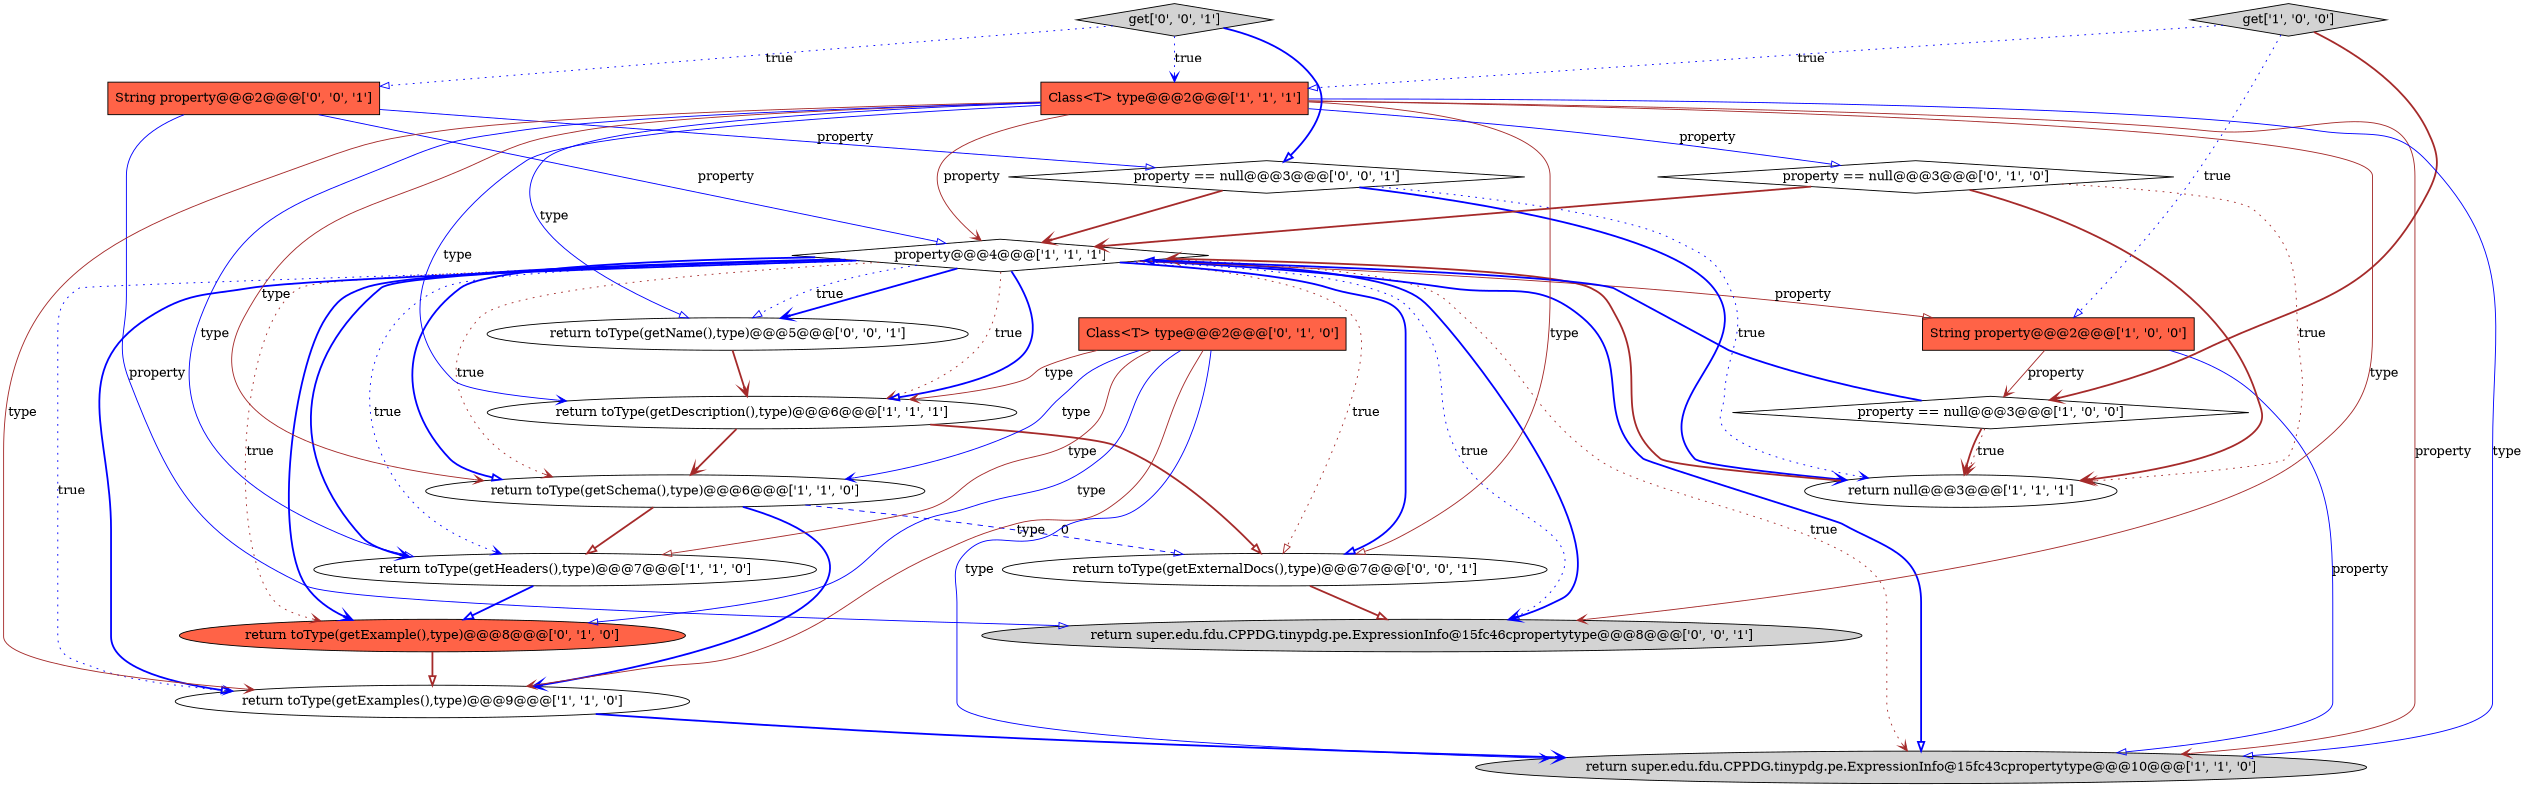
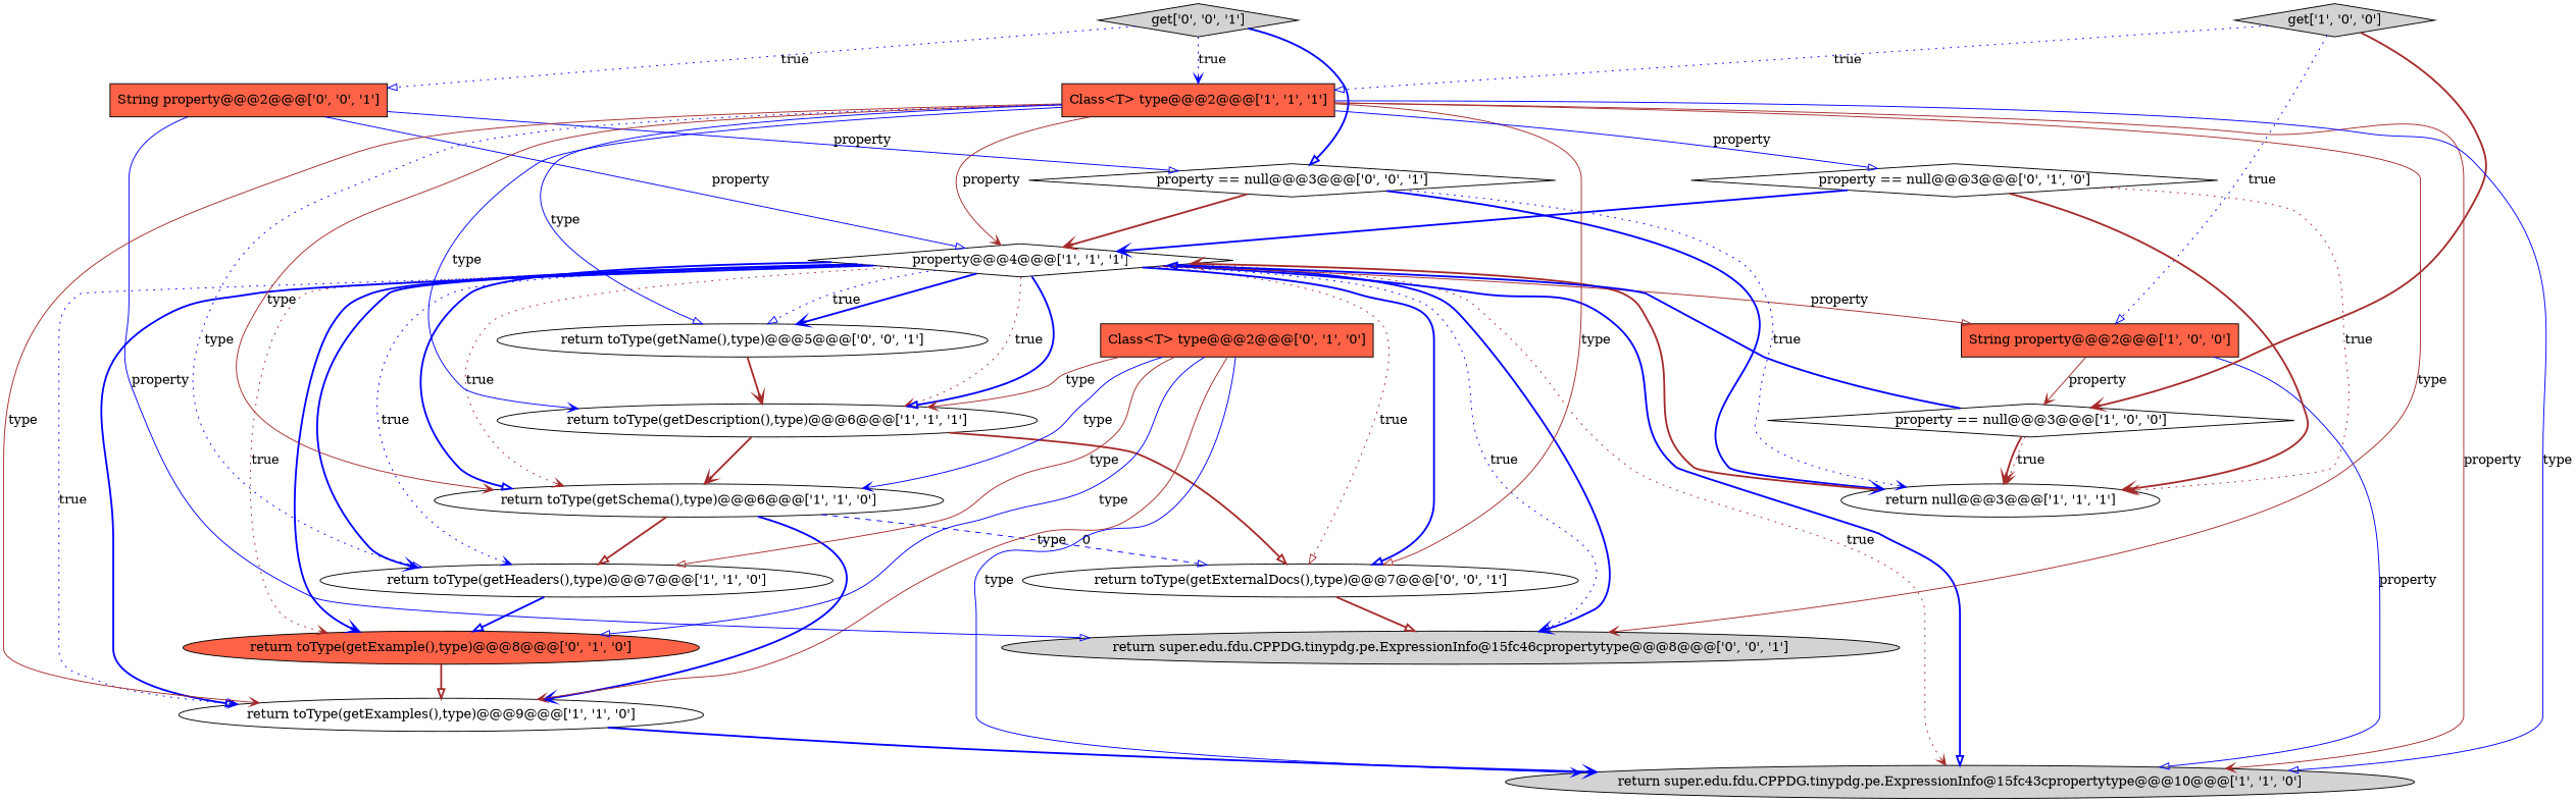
  digraph {
    node [fillcolor=white shape=ellipse style=filled]
    edge [arrowhead=vee color=blue style=bold]
    n1 [fillcolor=tomato label="return toType(getExample(),type)@@@8@@@['0', '1', '0']"]
    n2 [label="return toType(getExamples(),type)@@@9@@@['1', '1', '0']"]
    n3 [fillcolor=lightgray label="return super.edu.fdu.CPPDG.tinypdg.pe.ExpressionInfo@15fc43cpropertytype@@@10@@@['1', '1', '0']"]
    n4 [fillcolor=lightgray label="return super.edu.fdu.CPPDG.tinypdg.pe.ExpressionInfo@15fc46cpropertytype@@@8@@@['0', '0', '1']"]
    n5 [label="return toType(getDescription(),type)@@@6@@@['1', '1', '1']"]
    n6 [label="return toType(getExternalDocs(),type)@@@7@@@['0', '0', '1']"]
    n7 [label="return toType(getSchema(),type)@@@6@@@['1', '1', '0']"]
    n8 [label="return toType(getHeaders(),type)@@@7@@@['1', '1', '0']"]
    n9 [label="property@@@4@@@['1', '1', '1']" shape=diamond]
    n10 [label="return toType(getName(),type)@@@5@@@['0', '0', '1']"]
    n11 [fillcolor=tomato label="String property@@@2@@@['1', '0', '0']" shape=box]
    n12 [fillcolor=tomato label="Class<T> type@@@2@@@['0', '1', '0']" shape=box]
    n13 [fillcolor=tomato label="String property@@@2@@@['0', '0', '1']" shape=box]
    n14 [label="property == null@@@3@@@['0', '0', '1']" shape=diamond]
    n15 [label="return null@@@3@@@['1', '1', '1']"]
    n16 [label="property == null@@@3@@@['1', '0', '0']" shape=diamond]
    n17 [fillcolor=lightgray label="get['1', '0', '0']" shape=diamond]
    n18 [fillcolor=tomato label="Class<T> type@@@2@@@['1', '1', '1']" shape=box]
    n19 [label="property == null@@@3@@@['0', '1', '0']" shape=diamond]
    n20 [fillcolor=lightgray label="get['0', '0', '1']" shape=diamond]
    n1 -> n2 [arrowhead=onormal color=brown]
    n2 -> n3
    n5 -> n6 [arrowhead=onormal color=brown]
    n5 -> n7 [color=brown]
    n6 -> n4 [arrowhead=onormal color=brown]
    n7 -> n2
    n7 -> n6 [arrowhead=onormal label=0 style=dashed]
    n7 -> n8 [arrowhead=onormal color=brown]
    n8 -> n1 [arrowhead=onormal]
    n9 -> n1 [color=brown label=true style=dotted]
    n9 -> n1
    n9 -> n2 [label=true style=dotted]
    n9 -> n2 [arrowhead=onormal]
    n9 -> n3 [color=brown label=true style=dotted]
    n9 -> n3 [arrowhead=onormal]
    n9 -> n4 [arrowhead=onormal label=true style=dotted]
    n9 -> n4
    n9 -> n5 [color=brown label=true style=dotted]
    n9 -> n5 [arrowhead=onormal]
    n9 -> n6 [arrowhead=onormal color=brown label=true style=dotted]
    n9 -> n6 [arrowhead=onormal]
    n9 -> n7 [arrowhead=onormal]
    n9 -> n7 [color=brown label=true style=dotted]
    n9 -> n8
    n9 -> n8 [label=true style=dotted]
    n9 -> n10
    n9 -> n10 [arrowhead=onormal label=true style=dotted]
    n9 -> n11 [arrowhead=onormal color=brown label=property style=solid]
    n10 -> n5 [color=brown]
    n11 -> n3 [arrowhead=onormal label=property style=solid]
    n11 -> n16 [color=brown label=property style=solid]
    n12 -> n1 [arrowhead=onormal label=type style=solid]
    n12 -> n2 [color=brown label=type style=solid]
    n12 -> n3 [label=type style=solid]
    n12 -> n5 [color=brown label=type style=solid]
    n12 -> n7 [label=type style=solid]
    n12 -> n8 [arrowhead=onormal color=brown label=type style=solid]
    n13 -> n4 [arrowhead=onormal label=property style=solid]
    n13 -> n9 [arrowhead=onormal label=property style=solid]
    n13 -> n14 [arrowhead=onormal label=property style=solid]
    n14 -> n9 [color=brown]
    n14 -> n15
    n14 -> n15 [label=true style=dotted]
    n15 -> n9 [color=brown]
    n16 -> n9 [arrowhead=onormal]
    n16 -> n15 [color=brown label=true style=dotted]
    n16 -> n15 [color=brown]
    n17 -> n11 [arrowhead=onormal label=true style=dotted]
    n17 -> n16 [color=brown]
    n17 -> n18 [arrowhead=onormal label=true style=dotted]
    n18 -> n2 [color=brown label=type style=solid]
    n18 -> n3 [color=brown label=property style=solid]
    n18 -> n3 [arrowhead=onormal label=type style=solid]
    n18 -> n4 [color=brown label=type style=solid]
    n18 -> n5 [label=type style=solid]
    n18 -> n6 [arrowhead=onormal color=brown label=type style=solid]
    n18 -> n7 [color=brown label=type style=solid]
-   n18 -> n8 [arrowhead=onormal label=type style=solid]
+   n18 -> n8 [arrowhead=onormal label=type style=dotted]
    n18 -> n9 [color=brown label=property style=solid]
    n18 -> n10 [arrowhead=onormal label=type style=solid]
    n18 -> n19 [arrowhead=onormal label=property style=solid]
-   n19 -> n9 [color=brown]
+   n19 -> n9
    n19 -> n15 [color=brown label=true style=dotted]
    n19 -> n15 [color=brown]
    n20 -> n13 [arrowhead=onormal label=true style=dotted]
    n20 -> n14 [arrowhead=onormal]
    n20 -> n18 [label=true style=dotted]
  }
